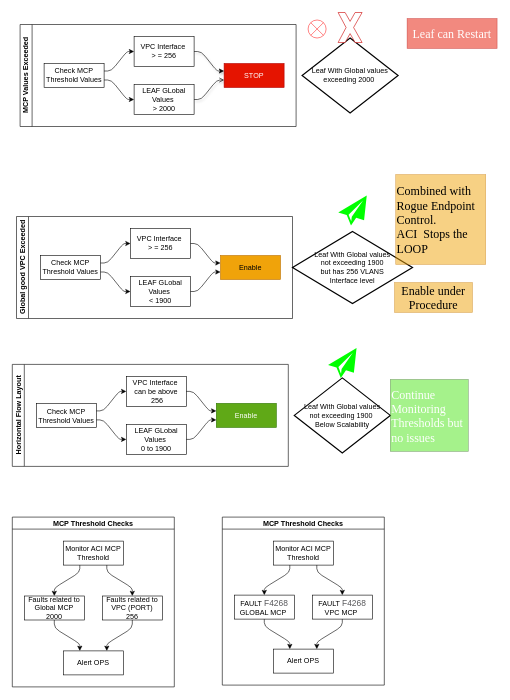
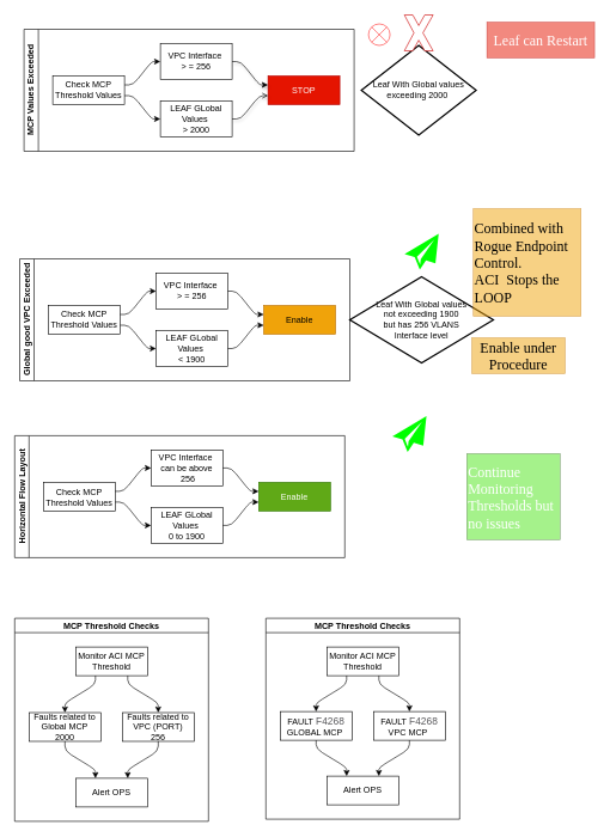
  <mxCell id="0" />
  <mxCell id="1" parent="0" />
  <mxCell id="2" value="MCP Values Exceeded" style="swimlane;html=1;startSize=20;horizontal=0;childLayout=flowLayout;flowOrientation=west;resizable=0;interRankCellSpacing=50;containerType=tree;fontSize=12;" parent="1" vertex="1"><mxGeometry x="33" y="40" width="460" height="170" as="geometry" /></mxCell>
  <mxCell id="3" value="Check MCP Threshold Values" style="whiteSpace=wrap;html=1;" parent="2" vertex="1"><mxGeometry x="40" y="65" width="100" height="40" as="geometry" /></mxCell>
  <mxCell id="4" value="VPC Interface&amp;nbsp;&lt;br&gt;&amp;gt; = 256" style="whiteSpace=wrap;html=1;" parent="2" vertex="1"><mxGeometry x="190" y="20" width="100" height="50" as="geometry" /></mxCell>
  <mxCell id="5" value="" style="html=1;rounded=1;curved=0;sourcePerimeterSpacing=0;targetPerimeterSpacing=0;startSize=6;endSize=6;noEdgeStyle=1;orthogonal=1;" parent="2" source="3" target="4" edge="1"><mxGeometry relative="1" as="geometry"><Array as="points"><mxPoint x="152" y="77.5" /><mxPoint x="178" y="45" /></Array></mxGeometry></mxCell>
  <mxCell id="6" value="LEAF GLobal Values&amp;nbsp;&lt;br&gt;&amp;gt; 2000" style="whiteSpace=wrap;html=1;" parent="2" vertex="1"><mxGeometry x="190" y="100" width="100" height="50" as="geometry" /></mxCell>
  <mxCell id="7" value="" style="html=1;rounded=1;curved=0;sourcePerimeterSpacing=0;targetPerimeterSpacing=0;startSize=6;endSize=6;noEdgeStyle=1;orthogonal=1;" parent="2" source="3" target="6" edge="1"><mxGeometry relative="1" as="geometry"><Array as="points"><mxPoint x="152" y="92.5" /><mxPoint x="178" y="125" /></Array></mxGeometry></mxCell>
  <mxCell id="8" value="STOP" style="whiteSpace=wrap;html=1;fillColor=#e51400;fontColor=#ffffff;strokeColor=#B20000;" parent="2" vertex="1"><mxGeometry x="340" y="65" width="100" height="40" as="geometry" /></mxCell>
  <mxCell id="9" value="" style="html=1;rounded=1;curved=0;sourcePerimeterSpacing=0;targetPerimeterSpacing=0;startSize=6;endSize=6;noEdgeStyle=1;orthogonal=1;flowAnimation=0;shadow=1;" parent="2" source="4" target="8" edge="1"><mxGeometry relative="1" as="geometry"><Array as="points"><mxPoint x="302" y="45" /><mxPoint x="328" y="77.5" /></Array></mxGeometry></mxCell>
  <mxCell id="10" value="" style="html=1;rounded=1;curved=0;sourcePerimeterSpacing=0;targetPerimeterSpacing=0;startSize=6;endSize=6;noEdgeStyle=1;orthogonal=1;flowAnimation=0;shadow=1;endArrow=open;" parent="2" source="6" target="8" edge="1"><mxGeometry relative="1" as="geometry"><Array as="points"><mxPoint x="302" y="125" /><mxPoint x="328" y="92.5" /></Array></mxGeometry></mxCell>
  <mxCell id="11" value="MCP Threshold Checks" style="swimlane;startSize=20;horizontal=1;childLayout=flowLayout;flowOrientation=north;resizable=0;interRankCellSpacing=50;containerType=tree;fontSize=12;" parent="1" vertex="1"><mxGeometry x="20" y="861" width="270" height="283" as="geometry" /></mxCell>
  <mxCell id="12" value="Monitor ACI MCP Threshold" style="whiteSpace=wrap;html=1;" parent="11" vertex="1"><mxGeometry x="85" y="40" width="100" height="40" as="geometry" /></mxCell>
  <mxCell id="13" value="Faults related to Global MCP&lt;br&gt;2000" style="whiteSpace=wrap;html=1;" parent="11" vertex="1"><mxGeometry x="20" y="131.5" width="100" height="40" as="geometry" /></mxCell>
  <mxCell id="14" value="" style="html=1;rounded=1;curved=0;sourcePerimeterSpacing=0;targetPerimeterSpacing=0;startSize=6;endSize=6;noEdgeStyle=1;orthogonal=1;" parent="11" source="12" target="13" edge="1"><mxGeometry relative="1" as="geometry"><Array as="points"><mxPoint x="112.5" y="92" /><mxPoint x="70" y="118" /></Array></mxGeometry></mxCell>
  <mxCell id="15" value="Faults related to VPC (PORT)&lt;br&gt;256" style="whiteSpace=wrap;html=1;" parent="11" vertex="1"><mxGeometry x="150" y="131.5" width="100" height="40" as="geometry" /></mxCell>
  <mxCell id="16" value="" style="html=1;rounded=1;curved=0;sourcePerimeterSpacing=0;targetPerimeterSpacing=0;startSize=6;endSize=6;noEdgeStyle=1;orthogonal=1;" parent="11" source="12" target="15" edge="1"><mxGeometry relative="1" as="geometry"><Array as="points"><mxPoint x="157.5" y="92" /><mxPoint x="200" y="118" /></Array></mxGeometry></mxCell>
  <mxCell id="17" value="Alert OPS" style="whiteSpace=wrap;html=1;" parent="11" vertex="1"><mxGeometry x="85" y="223" width="100" height="40" as="geometry" /></mxCell>
  <mxCell id="18" value="" style="html=1;rounded=1;curved=0;sourcePerimeterSpacing=0;targetPerimeterSpacing=0;startSize=6;endSize=6;noEdgeStyle=1;orthogonal=1;" parent="11" source="13" target="17" edge="1"><mxGeometry relative="1" as="geometry"><Array as="points"><mxPoint x="70" y="185" /><mxPoint x="112.5" y="211" /></Array></mxGeometry></mxCell>
  <mxCell id="19" value="" style="html=1;rounded=1;curved=0;sourcePerimeterSpacing=0;targetPerimeterSpacing=0;startSize=6;endSize=6;noEdgeStyle=1;orthogonal=1;" parent="11" source="15" target="17" edge="1"><mxGeometry relative="1" as="geometry"><Array as="points"><mxPoint x="200" y="185" /><mxPoint x="157.5" y="211" /></Array></mxGeometry></mxCell>
  <mxCell id="20" value="" style="shape=sumEllipse;perimeter=ellipsePerimeter;whiteSpace=wrap;html=1;backgroundOutline=1;strokeColor=#FF3333;" parent="1" vertex="1"><mxGeometry x="513" y="32.5" width="30" height="30" as="geometry" /></mxCell>
  <mxCell id="21" value="Leaf With Global values exceeding 2000&amp;nbsp;" style="strokeWidth=2;html=1;shape=mxgraph.flowchart.decision;whiteSpace=wrap;" parent="1" vertex="1"><mxGeometry x="503" y="62.5" width="160" height="125" as="geometry" /></mxCell>
  <mxCell id="22" value="Global good VPC Exceeded" style="swimlane;html=1;startSize=20;horizontal=0;childLayout=flowLayout;flowOrientation=west;resizable=0;interRankCellSpacing=50;containerType=tree;fontSize=12;" parent="1" vertex="1"><mxGeometry x="27" y="360" width="460" height="170" as="geometry" /></mxCell>
  <mxCell id="23" value="Check MCP Threshold Values" style="whiteSpace=wrap;html=1;" parent="22" vertex="1"><mxGeometry x="40" y="65" width="100" height="40" as="geometry" /></mxCell>
  <mxCell id="24" value="VPC Interface&amp;nbsp;&lt;br&gt;&amp;gt; = 256" style="whiteSpace=wrap;html=1;" parent="22" vertex="1"><mxGeometry x="190" y="20" width="100" height="50" as="geometry" /></mxCell>
  <mxCell id="25" value="" style="html=1;rounded=1;curved=0;sourcePerimeterSpacing=0;targetPerimeterSpacing=0;startSize=6;endSize=6;noEdgeStyle=1;orthogonal=1;" parent="22" source="23" target="24" edge="1"><mxGeometry relative="1" as="geometry"><Array as="points"><mxPoint x="152" y="77.5" /><mxPoint x="178" y="45" /></Array></mxGeometry></mxCell>
  <mxCell id="26" value="LEAF GLobal Values&amp;nbsp;&lt;br&gt;&amp;lt; 1900" style="whiteSpace=wrap;html=1;" parent="22" vertex="1"><mxGeometry x="190" y="100" width="100" height="50" as="geometry" /></mxCell>
  <mxCell id="27" value="" style="html=1;rounded=1;curved=0;sourcePerimeterSpacing=0;targetPerimeterSpacing=0;startSize=6;endSize=6;noEdgeStyle=1;orthogonal=1;" parent="22" source="23" target="26" edge="1"><mxGeometry relative="1" as="geometry"><Array as="points"><mxPoint x="152" y="92.5" /><mxPoint x="178" y="125" /></Array></mxGeometry></mxCell>
  <mxCell id="28" value="Enable" style="whiteSpace=wrap;html=1;fillColor=#f0a30a;fontColor=#000000;strokeColor=#BD7000;" parent="22" vertex="1"><mxGeometry x="340" y="65" width="100" height="40" as="geometry" /></mxCell>
  <mxCell id="29" value="" style="html=1;rounded=1;curved=0;sourcePerimeterSpacing=0;targetPerimeterSpacing=0;startSize=6;endSize=6;noEdgeStyle=1;orthogonal=1;" parent="22" source="24" target="28" edge="1"><mxGeometry relative="1" as="geometry"><Array as="points"><mxPoint x="302" y="45" /><mxPoint x="328" y="77.5" /></Array></mxGeometry></mxCell>
  <mxCell id="30" value="" style="html=1;rounded=1;curved=0;sourcePerimeterSpacing=0;targetPerimeterSpacing=0;startSize=6;endSize=6;noEdgeStyle=1;orthogonal=1;" parent="22" source="26" target="28" edge="1"><mxGeometry relative="1" as="geometry"><Array as="points"><mxPoint x="302" y="125" /><mxPoint x="328" y="92.5" /></Array></mxGeometry></mxCell>
  <mxCell id="31" value="Leaf With Global values &lt;br&gt;not exceeding 1900&lt;br&gt;but has 256 VLANS&lt;br&gt;Interface level" style="strokeWidth=2;html=1;shape=mxgraph.flowchart.decision;whiteSpace=wrap;" parent="1" vertex="1"><mxGeometry x="487" y="385" width="200" height="120" as="geometry" /></mxCell>
  <mxCell id="32" value="" style="verticalLabelPosition=bottom;verticalAlign=top;html=1;shape=mxgraph.basic.x;strokeColor=#CC0000;" parent="1" vertex="1"><mxGeometry x="563" y="20" width="40" height="50" as="geometry" /></mxCell>
  <mxCell id="33" value="" style="verticalLabelPosition=bottom;sketch=0;html=1;fillColor=#00FF00;strokeColor=none;verticalAlign=top;pointerEvents=1;align=center;shape=mxgraph.cisco_safe.people_places_things_icons.icon11;" parent="1" vertex="1"><mxGeometry x="563.25" y="325" width="47.5" height="50" as="geometry" /></mxCell>
  <mxCell id="34" value="Horizontal Flow Layout" style="swimlane;html=1;startSize=20;horizontal=0;childLayout=flowLayout;flowOrientation=west;resizable=0;interRankCellSpacing=50;containerType=tree;fontSize=12;" parent="1" vertex="1"><mxGeometry x="20" y="606.5" width="460" height="170" as="geometry" /></mxCell>
  <mxCell id="35" value="Check MCP Threshold Values" style="whiteSpace=wrap;html=1;" parent="34" vertex="1"><mxGeometry x="40" y="65" width="100" height="40" as="geometry" /></mxCell>
  <mxCell id="36" value="VPC Interface&amp;nbsp;&lt;br&gt;can be above&lt;br&gt;&amp;nbsp;256" style="whiteSpace=wrap;html=1;" parent="34" vertex="1"><mxGeometry x="190" y="20" width="100" height="50" as="geometry" /></mxCell>
  <mxCell id="37" value="" style="html=1;rounded=1;curved=0;sourcePerimeterSpacing=0;targetPerimeterSpacing=0;startSize=6;endSize=6;noEdgeStyle=1;orthogonal=1;" parent="34" source="35" target="36" edge="1"><mxGeometry relative="1" as="geometry"><Array as="points"><mxPoint x="152" y="77.5" /><mxPoint x="178" y="45" /></Array></mxGeometry></mxCell>
  <mxCell id="38" value="LEAF GLobal Values&amp;nbsp;&lt;br&gt;0 to 1900" style="whiteSpace=wrap;html=1;" parent="34" vertex="1"><mxGeometry x="190" y="100" width="100" height="50" as="geometry" /></mxCell>
  <mxCell id="39" value="" style="html=1;rounded=1;curved=0;sourcePerimeterSpacing=0;targetPerimeterSpacing=0;startSize=6;endSize=6;noEdgeStyle=1;orthogonal=1;" parent="34" source="35" target="38" edge="1"><mxGeometry relative="1" as="geometry"><Array as="points"><mxPoint x="152" y="92.5" /><mxPoint x="178" y="125" /></Array></mxGeometry></mxCell>
  <mxCell id="40" value="Enable" style="whiteSpace=wrap;html=1;fillColor=#60a917;fontColor=#ffffff;strokeColor=#2D7600;" parent="34" vertex="1"><mxGeometry x="340" y="65" width="100" height="40" as="geometry" /></mxCell>
  <mxCell id="41" value="" style="html=1;rounded=1;curved=0;sourcePerimeterSpacing=0;targetPerimeterSpacing=0;startSize=6;endSize=6;noEdgeStyle=1;orthogonal=1;" parent="34" source="36" target="40" edge="1"><mxGeometry relative="1" as="geometry"><Array as="points"><mxPoint x="302" y="45" /><mxPoint x="328" y="77.5" /></Array></mxGeometry></mxCell>
  <mxCell id="42" value="" style="html=1;rounded=1;curved=0;sourcePerimeterSpacing=0;targetPerimeterSpacing=0;startSize=6;endSize=6;noEdgeStyle=1;orthogonal=1;" parent="34" source="38" target="40" edge="1"><mxGeometry relative="1" as="geometry"><Array as="points"><mxPoint x="302" y="125" /><mxPoint x="328" y="92.5" /></Array></mxGeometry></mxCell>
- <mxCell id="43" value="Leaf With Global values &lt;br&gt;not exceeding 1900&amp;nbsp;&lt;br&gt;Below Scalability" style="strokeWidth=2;html=1;shape=mxgraph.flowchart.decision;whiteSpace=wrap;" parent="1" vertex="1"><mxGeometry x="490" y="629" width="160" height="125" as="geometry" /></mxCell>
  <mxCell id="44" value="" style="verticalLabelPosition=bottom;sketch=0;html=1;fillColor=#00FF00;strokeColor=none;verticalAlign=top;pointerEvents=1;align=center;shape=mxgraph.cisco_safe.people_places_things_icons.icon11;" parent="1" vertex="1"><mxGeometry x="546.25" y="579" width="47.5" height="50" as="geometry" /></mxCell>
  <mxCell id="45" value="Enable under Procedure" style="text;strokeColor=#BD7000;align=center;fillColor=#EDA10A;html=1;verticalAlign=middle;whiteSpace=wrap;rounded=0;sketch=0;hachureGap=4;jiggle=2;curveFitting=1;fontFamily=Architects Daughter;fontSource=https%3A%2F%2Ffonts.googleapis.com%2Fcss%3Ffamily%3DArchitects%2BDaughter;fontSize=20;fontColor=#000000;opacity=50;" parent="1" vertex="1"><mxGeometry x="657" y="470" width="130" height="50" as="geometry" /></mxCell>
  <mxCell id="46" value="MCP Threshold Checks" style="swimlane;startSize=20;horizontal=1;childLayout=flowLayout;flowOrientation=north;resizable=0;interRankCellSpacing=50;containerType=tree;fontSize=12;" parent="1" vertex="1"><mxGeometry x="370" y="861" width="270" height="280" as="geometry" /></mxCell>
  <mxCell id="47" value="Monitor ACI MCP Threshold" style="whiteSpace=wrap;html=1;" parent="46" vertex="1"><mxGeometry x="85" y="40" width="100" height="40" as="geometry" /></mxCell>
  <mxCell id="48" value="FAULT&amp;nbsp;&lt;span style=&quot;color: rgb(88, 88, 91); font-family: CiscoSans, Arial, sans-serif; font-size: 14px; text-align: start; background-color: rgb(255, 255, 255);&quot;&gt;F4268&lt;/span&gt;&lt;br&gt;GLOBAL MCP&amp;nbsp;" style="whiteSpace=wrap;html=1;" parent="46" vertex="1"><mxGeometry x="20" y="130" width="100" height="40" as="geometry" /></mxCell>
  <mxCell id="49" value="" style="html=1;rounded=1;curved=0;sourcePerimeterSpacing=0;targetPerimeterSpacing=0;startSize=6;endSize=6;noEdgeStyle=1;orthogonal=1;" parent="46" source="47" target="48" edge="1"><mxGeometry relative="1" as="geometry"><Array as="points"><mxPoint x="112.5" y="92" /><mxPoint x="70" y="118" /></Array></mxGeometry></mxCell>
  <mxCell id="50" value="FAULT&amp;nbsp;&lt;span style=&quot;color: rgb(88, 88, 91); font-family: CiscoSans, Arial, sans-serif; font-size: 14px; text-align: start; background-color: rgb(255, 255, 255);&quot;&gt;F4268&lt;/span&gt;&lt;br style=&quot;border-color: var(--border-color);&quot;&gt;VPC MCP&amp;nbsp;" style="whiteSpace=wrap;html=1;" parent="46" vertex="1"><mxGeometry x="150" y="130" width="100" height="40" as="geometry" /></mxCell>
  <mxCell id="51" value="" style="html=1;rounded=1;curved=0;sourcePerimeterSpacing=0;targetPerimeterSpacing=0;startSize=6;endSize=6;noEdgeStyle=1;orthogonal=1;" parent="46" source="47" target="50" edge="1"><mxGeometry relative="1" as="geometry"><Array as="points"><mxPoint x="157.5" y="92" /><mxPoint x="200" y="118" /></Array></mxGeometry></mxCell>
  <mxCell id="52" value="Alert OPS" style="whiteSpace=wrap;html=1;" parent="46" vertex="1"><mxGeometry x="85" y="220" width="100" height="40" as="geometry" /></mxCell>
  <mxCell id="53" value="" style="html=1;rounded=1;curved=0;sourcePerimeterSpacing=0;targetPerimeterSpacing=0;startSize=6;endSize=6;noEdgeStyle=1;orthogonal=1;" parent="46" source="48" target="52" edge="1"><mxGeometry relative="1" as="geometry"><Array as="points"><mxPoint x="70" y="182" /><mxPoint x="112.5" y="208" /></Array></mxGeometry></mxCell>
  <mxCell id="54" value="" style="html=1;rounded=1;curved=0;sourcePerimeterSpacing=0;targetPerimeterSpacing=0;startSize=6;endSize=6;noEdgeStyle=1;orthogonal=1;" parent="46" source="50" target="52" edge="1"><mxGeometry relative="1" as="geometry"><Array as="points"><mxPoint x="200" y="182" /><mxPoint x="157.5" y="208" /></Array></mxGeometry></mxCell>
  <mxCell id="55" value="Leaf can Restart" style="text;strokeColor=#B20000;align=center;fillColor=#e51400;html=1;verticalAlign=middle;whiteSpace=wrap;rounded=0;shadow=0;sketch=0;hachureGap=4;jiggle=2;curveFitting=1;fontFamily=Architects Daughter;fontSource=https%3A%2F%2Ffonts.googleapis.com%2Fcss%3Ffamily%3DArchitects%2BDaughter;fontSize=20;fontColor=#ffffff;opacity=50;" parent="1" vertex="1"><mxGeometry x="678" y="30" width="150" height="50" as="geometry" /></mxCell>
  <mxCell id="56" value="Combined with Rogue Endpoint Control.&lt;br&gt;ACI&amp;nbsp; Stops the LOOP&amp;nbsp;&amp;nbsp;" style="text;strokeColor=#BD7000;align=left;fillColor=#f0a30a;html=1;verticalAlign=middle;whiteSpace=wrap;rounded=0;shadow=0;sketch=0;hachureGap=4;jiggle=2;curveFitting=1;fontFamily=Architects Daughter;fontSource=https%3A%2F%2Ffonts.googleapis.com%2Fcss%3Ffamily%3DArchitects%2BDaughter;fontSize=20;fontColor=#000000;opacity=50;fixDash=0;treeFolding=0;" parent="1" vertex="1"><mxGeometry x="659" y="290" width="150" height="150" as="geometry" /></mxCell>
  <mxCell id="57" value="Continue Monitoring Thresholds but no issues" style="text;strokeColor=#3A5431;align=left;fillColor=#4de619;html=1;verticalAlign=middle;whiteSpace=wrap;rounded=0;shadow=0;sketch=0;hachureGap=4;jiggle=2;curveFitting=1;fontFamily=Architects Daughter;fontSource=https%3A%2F%2Ffonts.googleapis.com%2Fcss%3Ffamily%3DArchitects%2BDaughter;fontSize=20;fontColor=#ffffff;opacity=50;labelBackgroundColor=none;metaEdit=0;" parent="1" vertex="1"><mxGeometry x="650" y="631.5" width="130" height="120" as="geometry" /></mxCell>
